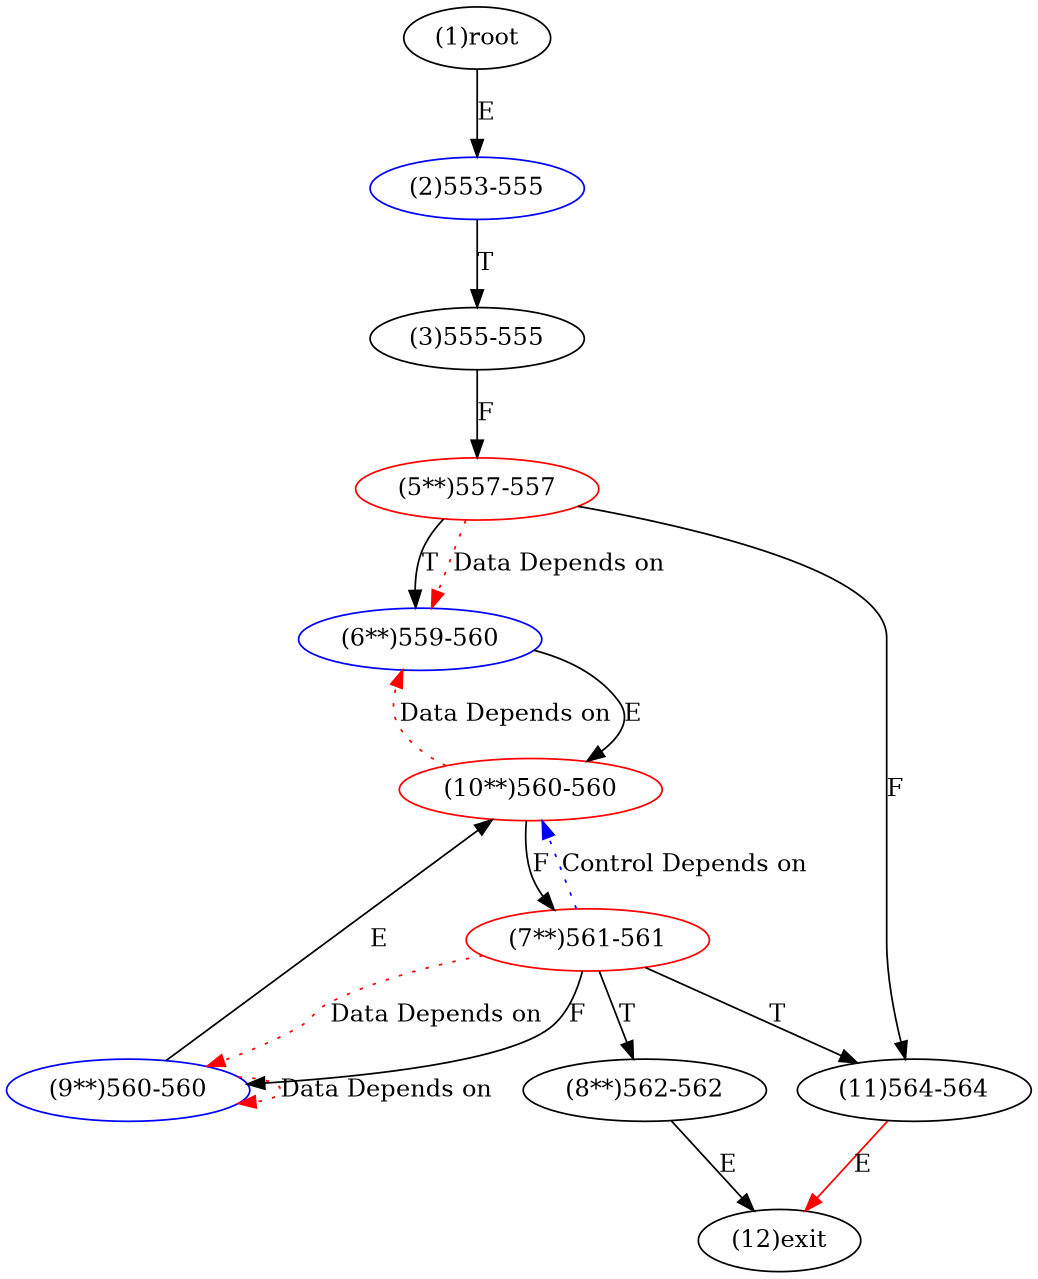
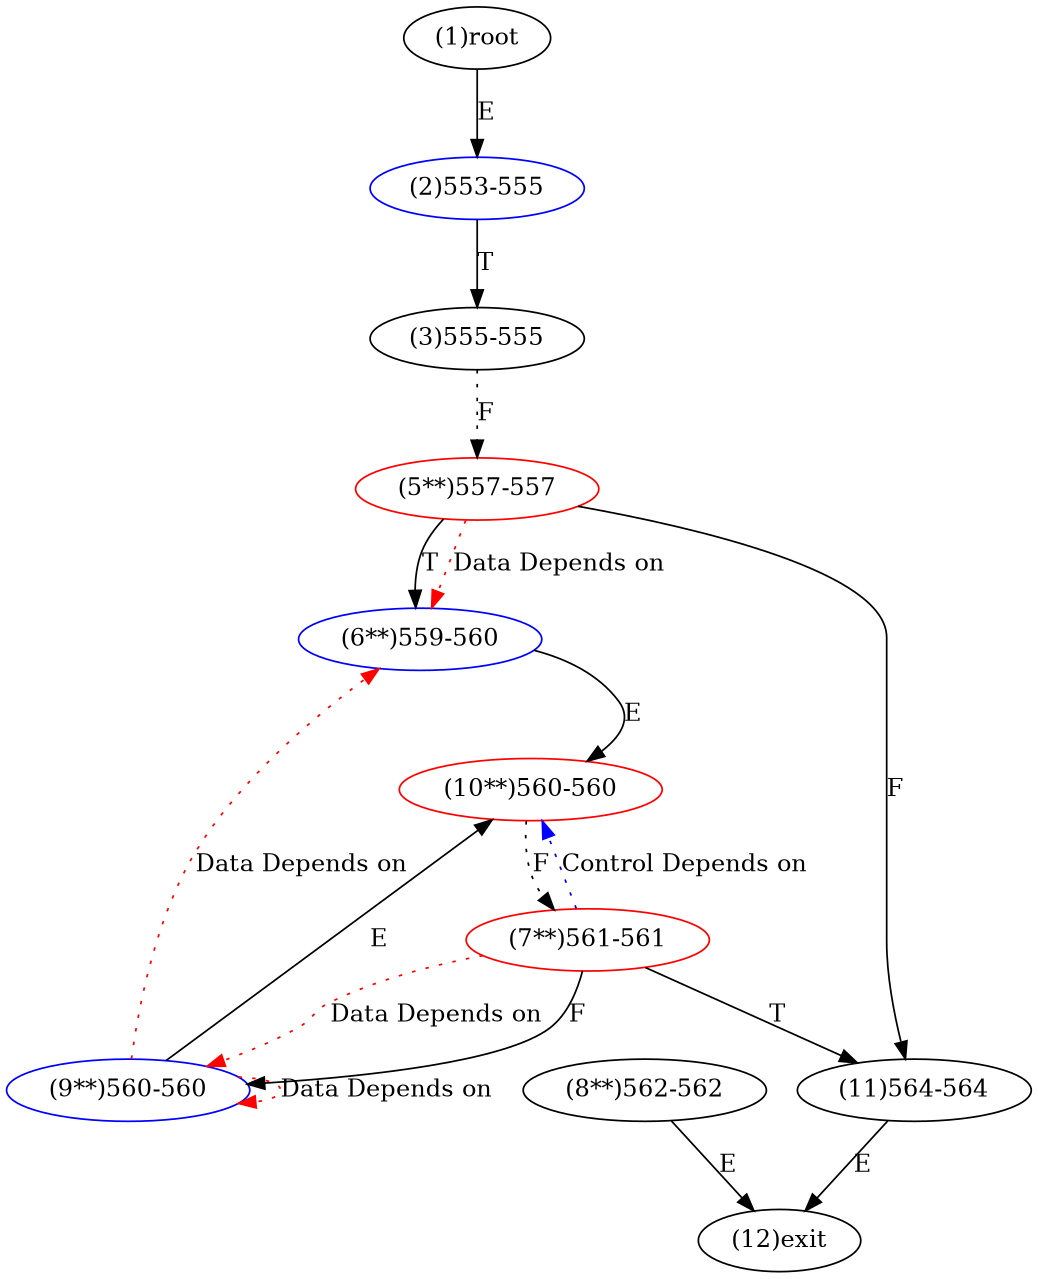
  digraph {
    n1 [label="(1)root"]
    n2 [color=blue label="(2)553-555"]
    n3 [label="(3)555-555"]
    n4 [color=red label="(5**)557-557"]
    n5 [color=blue label="(6**)559-560"]
    n6 [label="(11)564-564"]
    n7 [label="(12)exit"]
    n8 [color=red label="(10**)560-560"]
    n9 [color=red label="(7**)561-561"]
    n10 [label="(8**)562-562"]
    n11 [color=blue label="(9**)560-560"]
    n1 -> n2 [label=E]
    n2 -> n3 [label=T]
-   n3 -> n4 [label=F]
+   n3 -> n4 [label=F style=dotted]
    n4 -> n5 [label=T]
    n4 -> n5 [color=red label="Data Depends on" style=dotted]
    n4 -> n6 [label=F]
    n5 -> n8 [label=E]
-   n6 -> n7 [label=E color=red]
-   n8 -> n5 [color=red label="Data Depends on" style=dotted]
-   n8 -> n9 [label=F]
+   n6 -> n7 [label=E]
+   n11 -> n5 [color=red label="Data Depends on" style=dotted]
+   n8 -> n9 [label=F style=dotted]
    n9 -> n6 [label=T]
    n9 -> n8 [color=blue label="Control Depends on" style=dotted]
-   n9 -> n10 [label=T]
    n9 -> n11 [label=F]
    n9 -> n11 [color=red label="Data Depends on" style=dotted]
    n10 -> n7 [label=E]
    n11 -> n8 [label=E]
    n11 -> n11 [color=red label="Data Depends on" style=dotted]
  }
